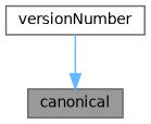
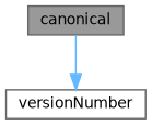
  digraph {
    rankdir=TB
    node [fontname=Helvetica fontsize=10 shape=box style=filled]
    n1 [color=gray40 fillcolor=grey60 fontcolor=black height=0.2 label=canonical width=0.4]
    n2 [color=grey40 fillcolor=white height=0.2 label=versionNumber width=0.4]
-   n2 -> n1 [color=steelblue1 fontname=Helvetica fontsize=10 labelfontname=Helvetica labelfontsize=10 style=solid]
+   n1 -> n2 [color=steelblue1 fontname=Helvetica fontsize=10 labelfontname=Helvetica labelfontsize=10 style=solid]
  }
